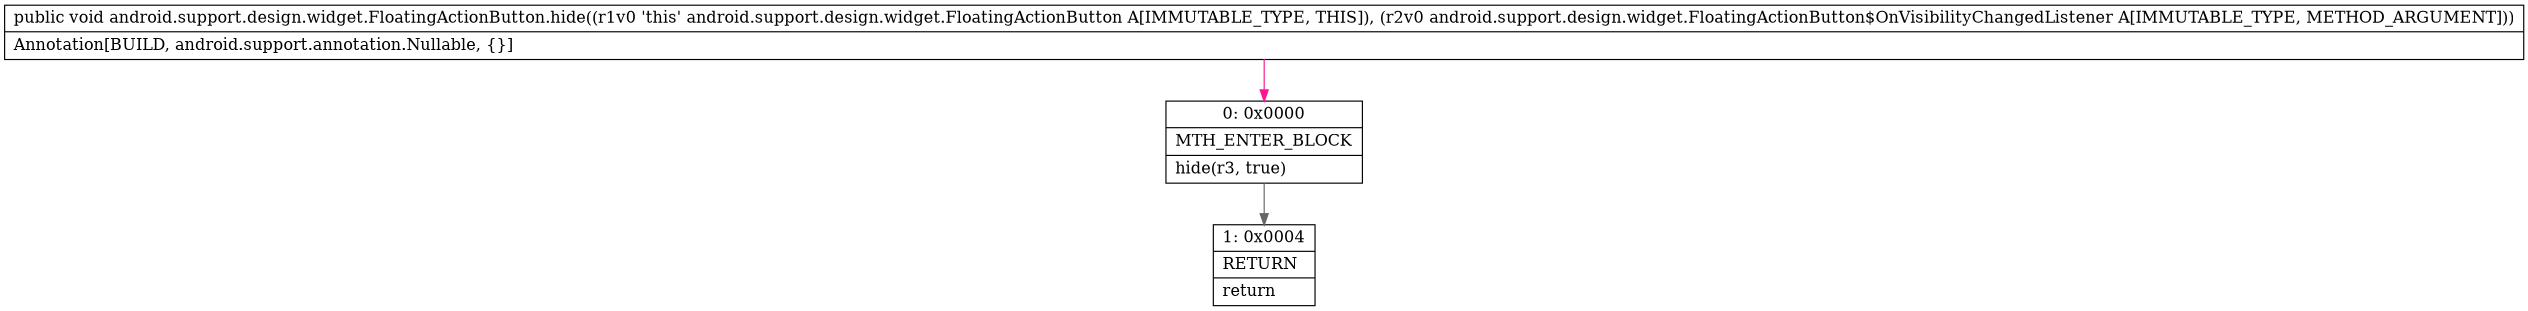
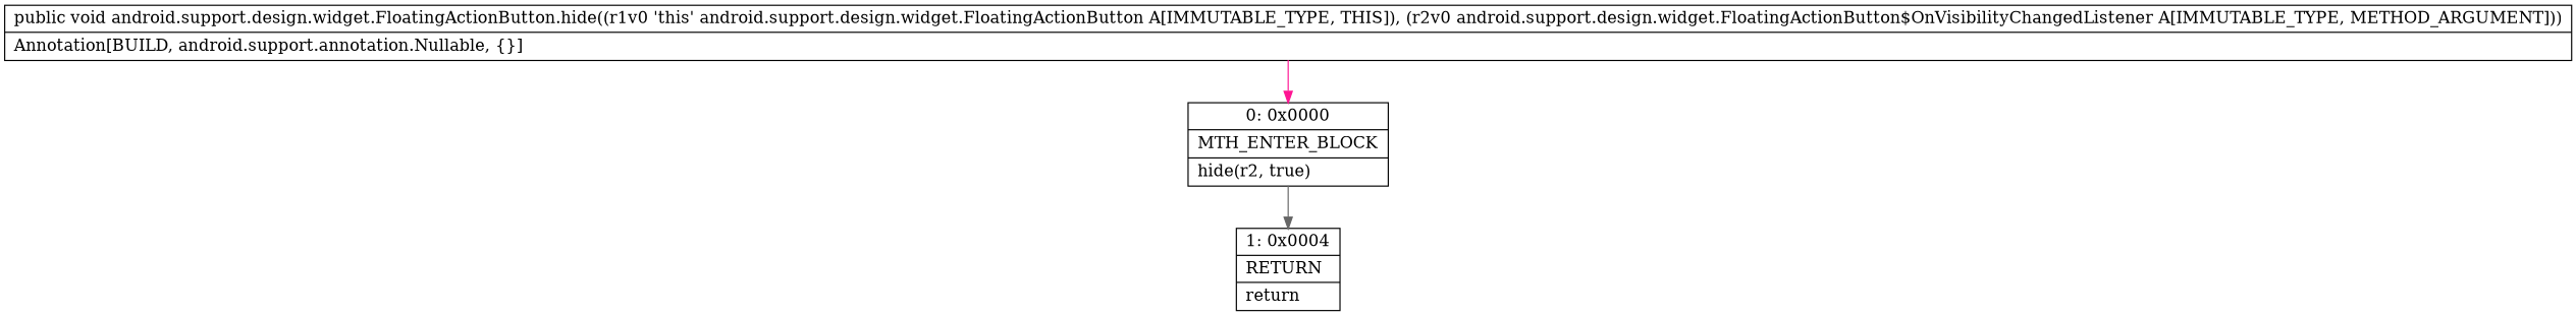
  digraph {
    node [shape=record]
-   n1 [label="{0\:\ 0x0000|MTH_ENTER_BLOCK\l|hide(r3, true)\l}"]
+   n1 [label="{0\:\ 0x0000|MTH_ENTER_BLOCK\l|hide(r2, true)\l}"]
    n2 [label="{1\:\ 0x0004|RETURN\l|return\l}"]
    n3 [label="{public void android.support.design.widget.FloatingActionButton.hide((r1v0 'this' android.support.design.widget.FloatingActionButton A[IMMUTABLE_TYPE, THIS]), (r2v0 android.support.design.widget.FloatingActionButton$OnVisibilityChangedListener A[IMMUTABLE_TYPE, METHOD_ARGUMENT]))  | Annotation[BUILD, android.support.annotation.Nullable, \{\}]\l}"]
    n1 -> n2 [color=gray40]
    n3 -> n1 [color=deeppink]
  }
